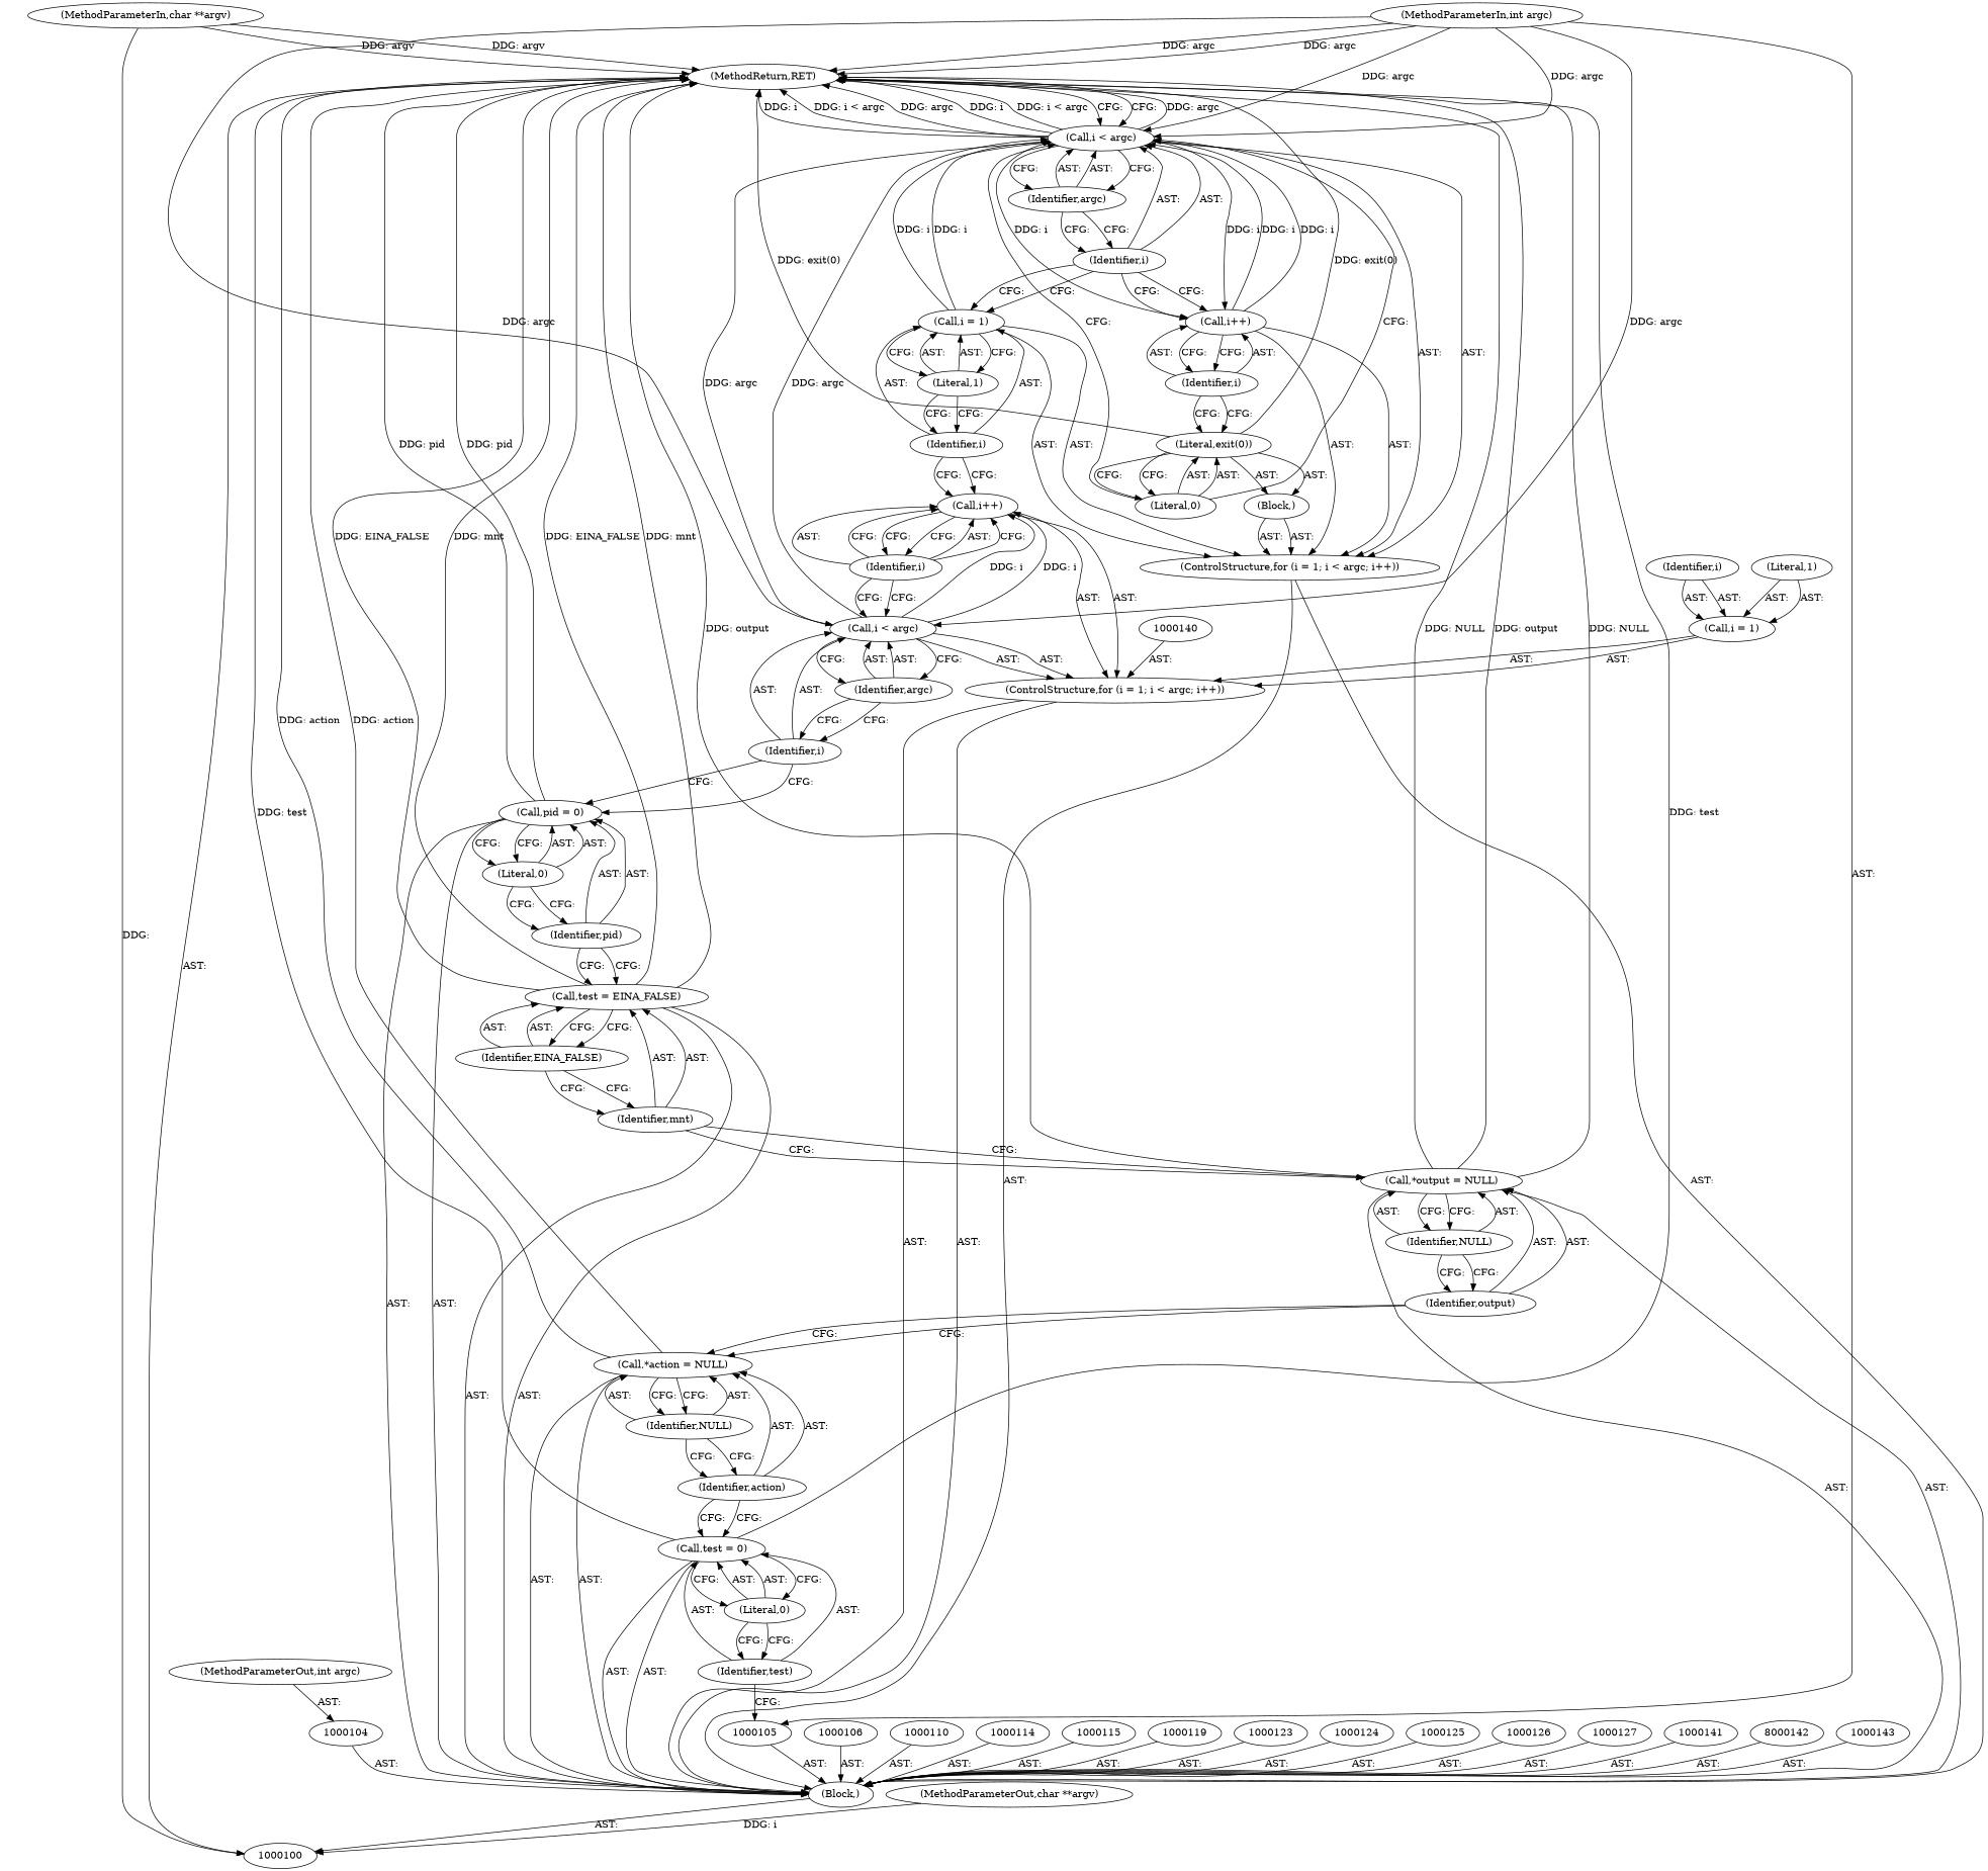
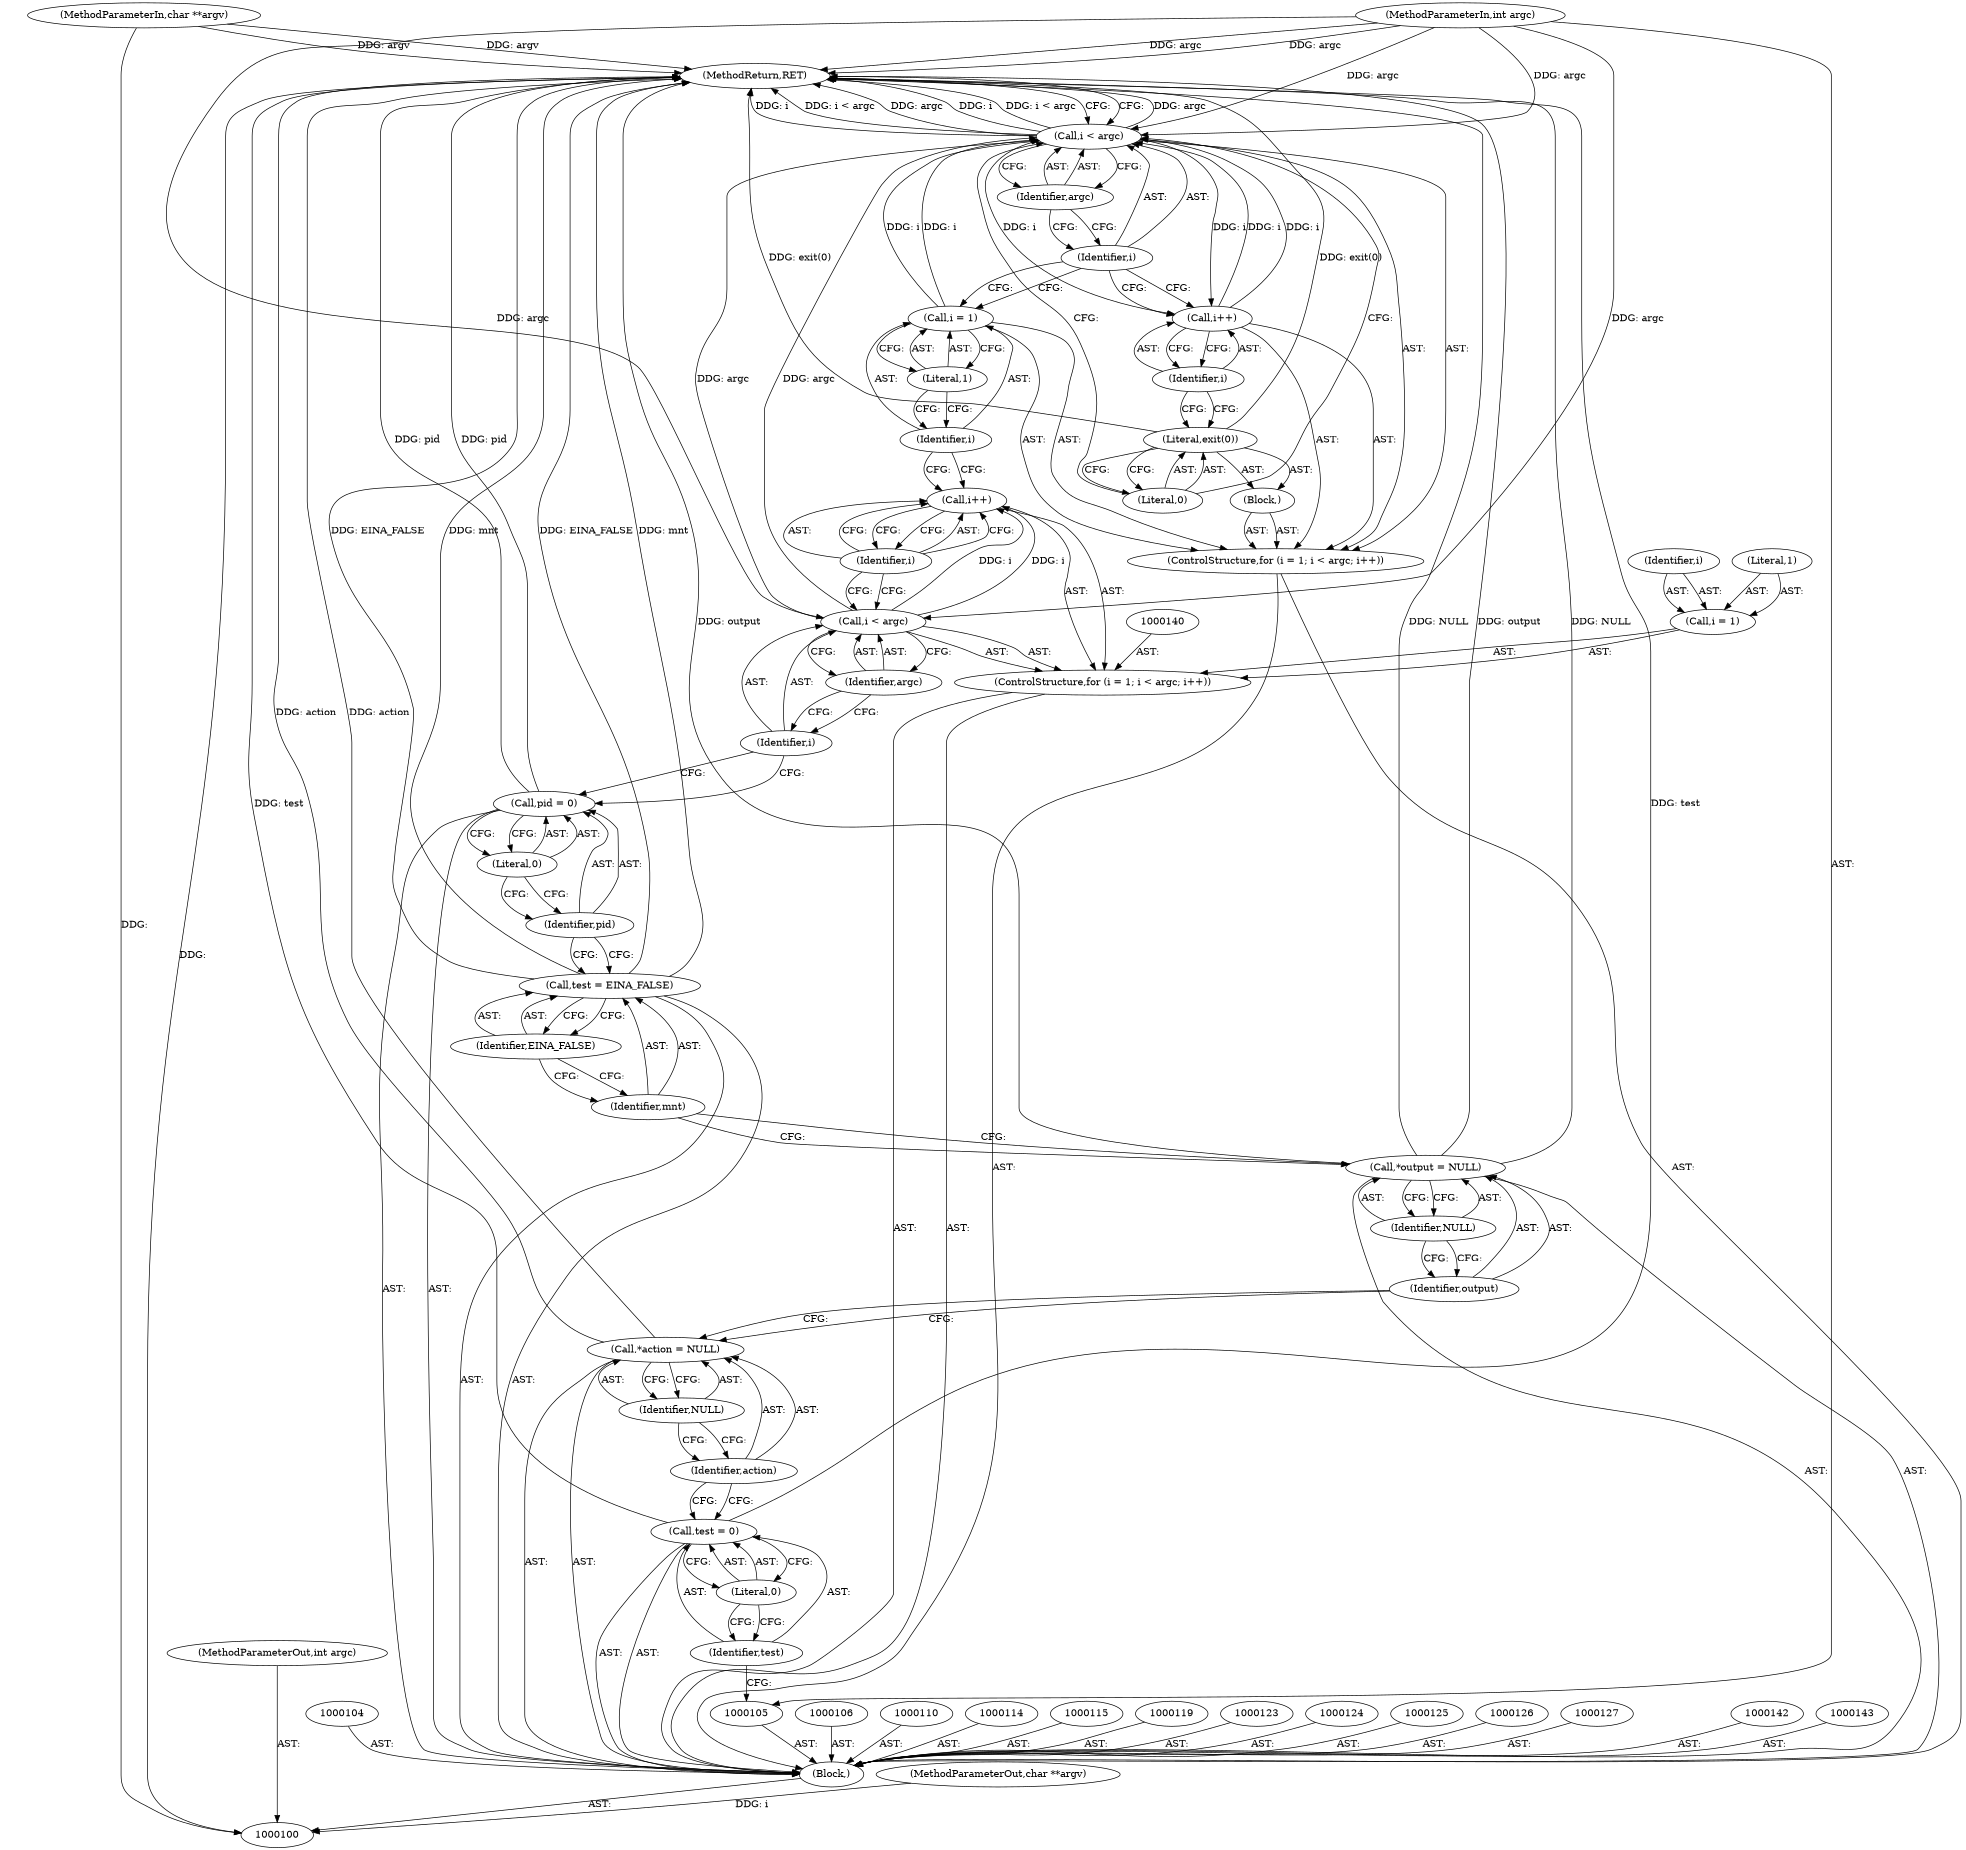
  digraph {
    n1 [label="(MethodReturn,RET)"]
    n2 [label="(Call,i < argc)"]
    1000100
    n4 [label="(Identifier,argc)"]
    n5 [label="(Call,i++)"]
    n6 [label="(ControlStructure,for (i = 1; i < argc; i++))"]
    n7 [label="(MethodParameterIn,int argc)"]
    n8 [label="(Call,i < argc)"]
    1000105
    n10 [label="(Identifier,argc)"]
    n11 [label="(Call,i++)"]
    n12 [label="(ControlStructure,for (i = 1; i < argc; i++))"]
    n13 [label="(MethodParameterOut,int argc)"]
    n14 [label="(Literal,0)"]
    n15 [label="(Call,pid = 0)"]
    n16 [label="(Identifier,pid)"]
    n17 [label="(Block,)"]
    n18 [label="(Call,test = EINA_FALSE)"]
    n19 [label="(Identifier,EINA_FALSE)"]
    n20 [label="(Literal,1)"]
    n21 [label="(Call,i = 1)"]
    n22 [label="(Identifier,i)"]
    n23 [label="(Identifier,i)"]
    n24 [label="(Identifier,i)"]
    n25 [label="(MethodParameterIn,char **argv)"]
    n26 [label="(MethodParameterOut,char **argv)"]
    n27 [label="(Literal,1)"]
    n28 [label="(Call,i = 1)"]
    n29 [label="(Identifier,i)"]
    n30 [label="(Identifier,i)"]
    n31 [label="(Identifier,i)"]
    n32 [label="(Literal,exit(0))"]
    n33 [label="(Block,)"]
    n34 [label="(Literal,0)"]
    n35 [label="(Literal,0)"]
    n36 [label="(Call,test = 0)"]
    n37 [label="(Identifier,test)"]
    n38 [label="(Identifier,NULL)"]
    n39 [label="(Call,*action = NULL)"]
    n40 [label="(Identifier,action)"]
    n41 [label="(Identifier,NULL)"]
    n42 [label="(Call,*output = NULL)"]
    n43 [label="(Identifier,output)"]
    n44 [label="(Identifier,mnt)"]
    1000140
    1000104
    1000106
    1000110
    1000114
    1000115
    1000119
    1000123
    1000124
    1000125
    1000126
    1000127
-   1000141
-   1000142 [label=8000142]
+   1000142
    1000143
    n1 -> n2 [label="CFG: "]
    n1 -> n2 [label="CFG: "]
-   n1 -> 1000100 [label="AST: "]
+   n1 -> 1000100 [label="DDG: "]
    n2 -> n1 [label="DDG: argc"]
    n2 -> n1 [label="DDG: i"]
    n2 -> n1 [label="DDG: i < argc"]
    n2 -> n1 [label="DDG: argc"]
    n2 -> n1 [label="DDG: i"]
    n2 -> n1 [label="DDG: i < argc"]
    n2 -> n4 [label="CFG: "]
    n2 -> n4 [label="CFG: "]
    n2 -> n5 [label="DDG: i"]
    n2 -> n5 [label="DDG: i"]
    n2 -> n6 [label="AST: "]
    n2 -> n6 [label="AST: "]
    n4 -> n2 [label="AST: "]
    n4 -> n2 [label="AST: "]
    n4 -> n30 [label="CFG: "]
    n4 -> n30 [label="CFG: "]
    n5 -> n2 [label="DDG: i"]
    n5 -> n2 [label="DDG: i"]
    n5 -> n6 [label="AST: "]
    n5 -> n6 [label="AST: "]
    n5 -> n31 [label="CFG: "]
    n5 -> n31 [label="CFG: "]
    n6 -> n17 [label="AST: "]
    n6 -> n17 [label="AST: "]
    n7 -> n1 [label="DDG: argc"]
    n7 -> n1 [label="DDG: argc"]
    n7 -> n2 [label="DDG: argc"]
    n7 -> n2 [label="DDG: argc"]
    n7 -> n8 [label="DDG: argc"]
    n7 -> n8 [label="DDG: argc"]
    n7 -> 1000105 [label="AST: "]
    n8 -> n2 [label="DDG: argc"]
    n8 -> n2 [label="DDG: argc"]
    n8 -> n10 [label="CFG: "]
    n8 -> n10 [label="CFG: "]
    n8 -> n11 [label="DDG: i"]
    n8 -> n11 [label="DDG: i"]
    n8 -> n12 [label="AST: "]
    n8 -> n12 [label="AST: "]
    1000105 -> n17 [label="AST: "]
    n10 -> n8 [label="AST: "]
    n10 -> n8 [label="AST: "]
    n10 -> n22 [label="CFG: "]
    n10 -> n22 [label="CFG: "]
    n11 -> n12 [label="AST: "]
    n11 -> n12 [label="AST: "]
    n11 -> n23 [label="CFG: "]
    n11 -> n23 [label="CFG: "]
    n12 -> n17 [label="AST: "]
    n12 -> n17 [label="AST: "]
-   n13 -> 1000104 [label="AST: "]
+   n13 -> 1000100 [label="AST: "]
    n14 -> n15 [label="AST: "]
    n14 -> n15 [label="AST: "]
    n14 -> n16 [label="CFG: "]
    n14 -> n16 [label="CFG: "]
    n15 -> n1 [label="DDG: pid"]
    n15 -> n1 [label="DDG: pid"]
    n15 -> n14 [label="CFG: "]
    n15 -> n14 [label="CFG: "]
    n15 -> n17 [label="AST: "]
    n15 -> n17 [label="AST: "]
    n16 -> n15 [label="AST: "]
    n16 -> n15 [label="AST: "]
    n16 -> n18 [label="CFG: "]
    n16 -> n18 [label="CFG: "]
    n17 -> 1000100 [label="AST: "]
    n18 -> n1 [label="DDG: mnt"]
    n18 -> n1 [label="DDG: EINA_FALSE"]
    n18 -> n1 [label="DDG: mnt"]
    n18 -> n1 [label="DDG: EINA_FALSE"]
    n18 -> n17 [label="AST: "]
    n18 -> n17 [label="AST: "]
    n18 -> n19 [label="CFG: "]
    n18 -> n19 [label="CFG: "]
    n19 -> n18 [label="AST: "]
    n19 -> n18 [label="AST: "]
    n19 -> n44 [label="CFG: "]
    n19 -> n44 [label="CFG: "]
    n20 -> n21 [label="AST: "]
    n20 -> n21 [label="AST: "]
    n21 -> n12 [label="AST: "]
    n21 -> n12 [label="AST: "]
    n22 -> n8 [label="AST: "]
    n22 -> n8 [label="AST: "]
    n22 -> n15 [label="CFG: "]
    n22 -> n15 [label="CFG: "]
    n23 -> n8 [label="CFG: "]
    n23 -> n8 [label="CFG: "]
    n23 -> n11 [label="AST: "]
    n23 -> n11 [label="CFG: "]
    n23 -> n11 [label="AST: "]
    n23 -> n11 [label="CFG: "]
    n24 -> n21 [label="AST: "]
    n24 -> n21 [label="AST: "]
    n25 -> n1 [label="DDG: argv"]
    n25 -> n1 [label="DDG: argv"]
    n25 -> 1000100 [label="DDG: "]
    n26 -> 1000100 [label="DDG: i"]
    n27 -> n28 [label="AST: "]
    n27 -> n28 [label="AST: "]
    n27 -> n29 [label="CFG: "]
    n27 -> n29 [label="CFG: "]
    n28 -> n2 [label="DDG: i"]
    n28 -> n2 [label="DDG: i"]
    n28 -> n6 [label="AST: "]
    n28 -> n6 [label="AST: "]
    n28 -> n27 [label="CFG: "]
    n28 -> n27 [label="CFG: "]
    n29 -> n11 [label="CFG: "]
    n29 -> n11 [label="CFG: "]
    n29 -> n28 [label="AST: "]
    n29 -> n28 [label="AST: "]
    n30 -> n2 [label="AST: "]
    n30 -> n2 [label="AST: "]
    n30 -> n5 [label="CFG: "]
    n30 -> n5 [label="CFG: "]
    n30 -> n28 [label="CFG: "]
    n30 -> n28 [label="CFG: "]
    n31 -> n5 [label="AST: "]
    n31 -> n5 [label="AST: "]
    n31 -> n32 [label="CFG: "]
    n31 -> n32 [label="CFG: "]
    n32 -> n1 [label="DDG: exit(0)"]
    n32 -> n1 [label="DDG: exit(0)"]
    n32 -> n33 [label="AST: "]
    n32 -> n33 [label="AST: "]
    n32 -> n34 [label="CFG: "]
    n32 -> n34 [label="CFG: "]
    n33 -> n6 [label="AST: "]
    n33 -> n6 [label="AST: "]
    n34 -> n2 [label="CFG: "]
    n34 -> n2 [label="CFG: "]
    n34 -> n32 [label="AST: "]
    n34 -> n32 [label="AST: "]
    n35 -> n36 [label="AST: "]
    n35 -> n36 [label="AST: "]
    n35 -> n37 [label="CFG: "]
    n35 -> n37 [label="CFG: "]
    n36 -> n1 [label="DDG: test"]
    n36 -> n1 [label="DDG: test"]
    n36 -> n17 [label="AST: "]
    n36 -> n17 [label="AST: "]
    n36 -> n35 [label="CFG: "]
    n36 -> n35 [label="CFG: "]
    n37 -> 1000105 [label="CFG: "]
    n37 -> n36 [label="AST: "]
    n37 -> n36 [label="AST: "]
    n38 -> n39 [label="AST: "]
    n38 -> n39 [label="AST: "]
    n38 -> n40 [label="CFG: "]
    n38 -> n40 [label="CFG: "]
    n39 -> n1 [label="DDG: action"]
    n39 -> n1 [label="DDG: action"]
    n39 -> n17 [label="AST: "]
    n39 -> n17 [label="AST: "]
    n39 -> n38 [label="CFG: "]
    n39 -> n38 [label="CFG: "]
    n40 -> n36 [label="CFG: "]
    n40 -> n36 [label="CFG: "]
    n40 -> n39 [label="AST: "]
    n40 -> n39 [label="AST: "]
    n41 -> n42 [label="AST: "]
    n41 -> n42 [label="AST: "]
    n41 -> n43 [label="CFG: "]
    n41 -> n43 [label="CFG: "]
    n42 -> n1 [label="DDG: output"]
    n42 -> n1 [label="DDG: NULL"]
    n42 -> n1 [label="DDG: output"]
    n42 -> n1 [label="DDG: NULL"]
    n42 -> n17 [label="AST: "]
    n42 -> n17 [label="AST: "]
    n42 -> n41 [label="CFG: "]
    n42 -> n41 [label="CFG: "]
    n43 -> n39 [label="CFG: "]
    n43 -> n39 [label="CFG: "]
    n43 -> n42 [label="AST: "]
    n43 -> n42 [label="AST: "]
    n44 -> n18 [label="AST: "]
    n44 -> n18 [label="AST: "]
    n44 -> n42 [label="CFG: "]
    n44 -> n42 [label="CFG: "]
    1000140 -> n12 [label="AST: "]
    1000104 -> n17 [label="AST: "]
    1000106 -> n17 [label="AST: "]
    1000110 -> n17 [label="AST: "]
    1000114 -> n17 [label="AST: "]
    1000115 -> n17 [label="AST: "]
    1000119 -> n17 [label="AST: "]
    1000123 -> n17 [label="AST: "]
    1000124 -> n17 [label="AST: "]
    1000125 -> n17 [label="AST: "]
    1000126 -> n17 [label="AST: "]
    1000127 -> n17 [label="AST: "]
-   1000141 -> n17 [label="AST: "]
    1000142 -> n17 [label="AST: "]
    1000143 -> n17 [label="AST: "]
  }
